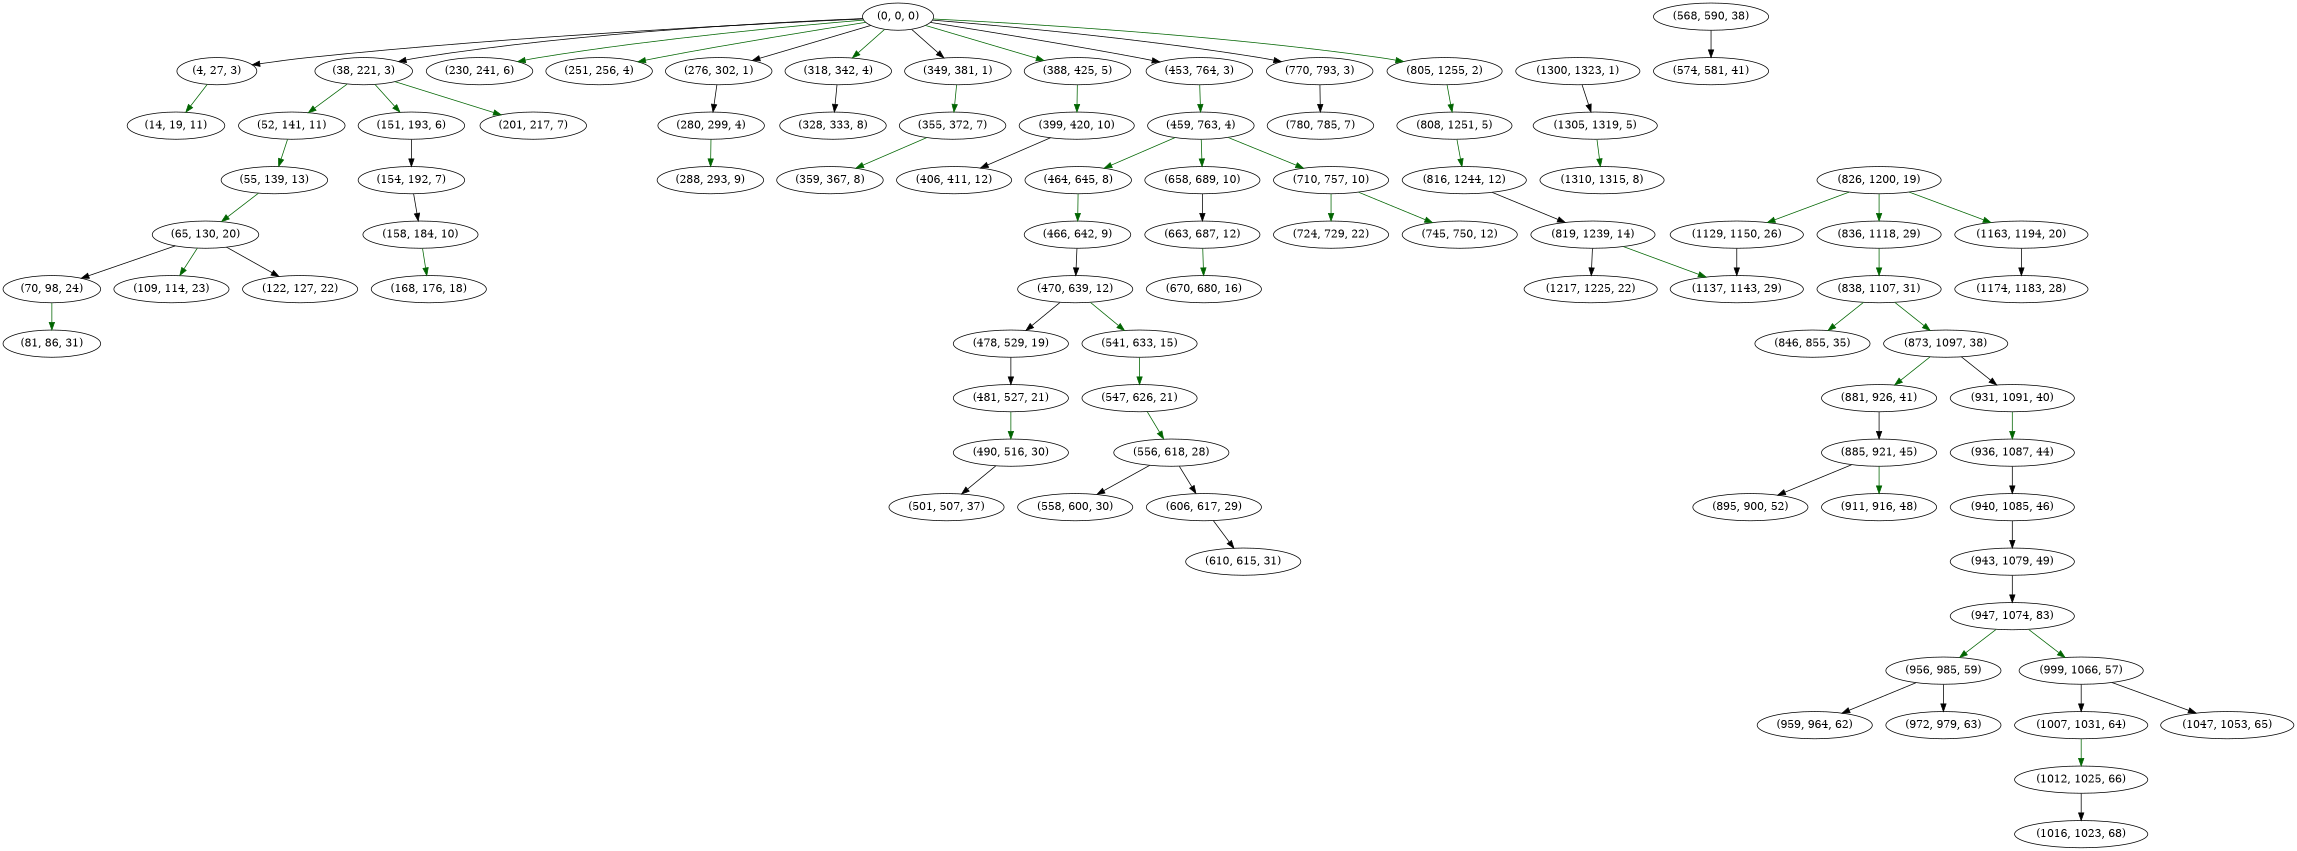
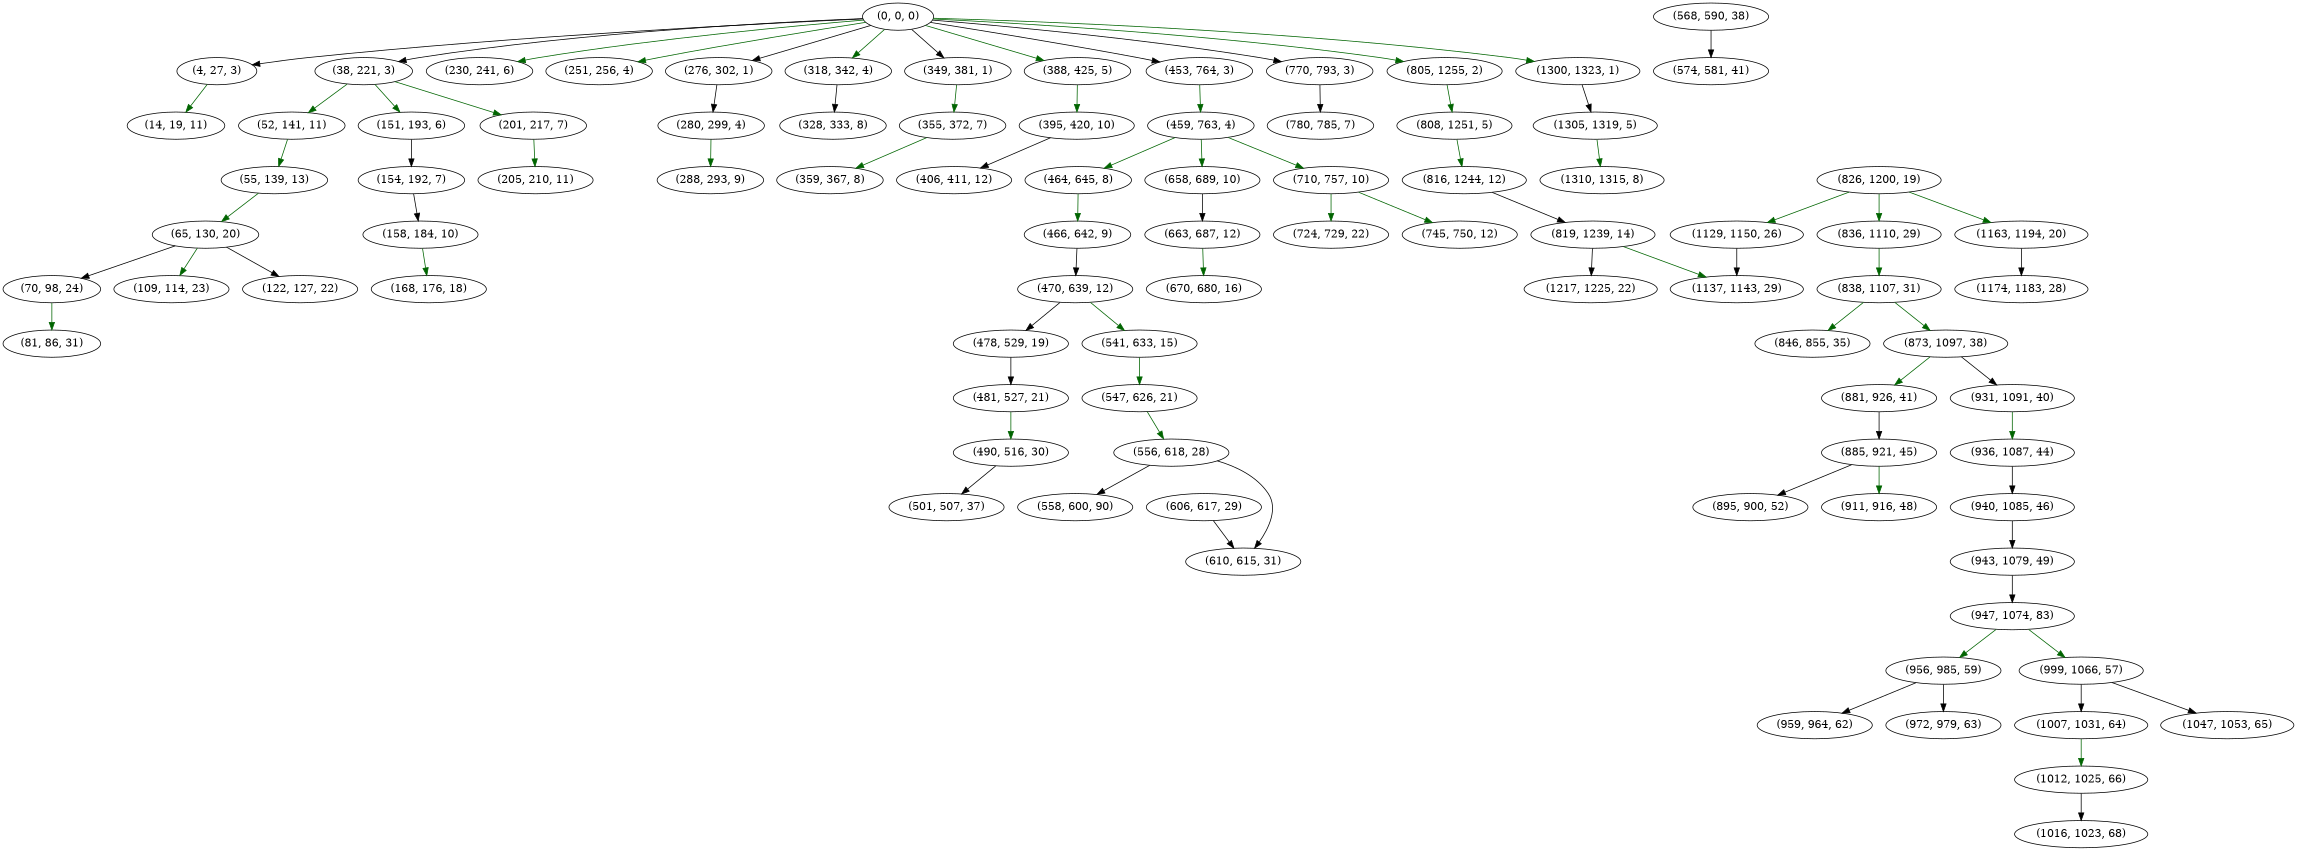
  digraph {
    edge [color=darkgreen]
    "(0, 0, 0)"
    "(4, 27, 3)"
    "(38, 221, 3)"
    "(230, 241, 6)"
    "(251, 256, 4)"
    "(276, 302, 1)"
    "(318, 342, 4)"
    "(349, 381, 1)"
    "(388, 425, 5)"
    "(453, 764, 3)"
    "(770, 793, 3)"
    "(805, 1255, 2)"
    "(1300, 1323, 1)"
    "(14, 19, 11)"
    "(52, 141, 11)"
    "(151, 193, 6)"
    "(201, 217, 7)"
    "(280, 299, 4)"
    "(328, 333, 8)"
    "(355, 372, 7)"
-   "(399, 420, 10)"
+   "(399, 420, 10)" [label="(395, 420, 10)"]
    "(459, 763, 4)"
    "(780, 785, 7)"
    "(808, 1251, 5)"
    "(1305, 1319, 5)"
    "(55, 139, 13)"
    "(154, 192, 7)"
+   "(205, 210, 11)"
    "(65, 130, 20)"
    "(70, 98, 24)"
    "(109, 114, 23)"
    "(122, 127, 22)"
    "(81, 86, 31)"
    "(158, 184, 10)"
    "(168, 176, 18)"
    "(288, 293, 9)"
    "(359, 367, 8)"
    "(406, 411, 12)"
    "(464, 645, 8)"
    "(658, 689, 10)"
    "(710, 757, 10)"
    "(466, 642, 9)"
    "(663, 687, 12)"
    "(724, 729, 22)"
    "(745, 750, 12)"
    "(470, 639, 12)"
    "(478, 529, 19)"
    "(541, 633, 15)"
    "(481, 527, 21)"
    "(547, 626, 21)"
    "(490, 516, 30)"
    "(501, 507, 37)"
    "(556, 618, 28)"
-   "(558, 600, 30)"
+   "(558, 600, 30)" [label="(558, 600, 90)"]
    "(606, 617, 29)"
    "(610, 615, 31)"
    "(568, 590, 38)"
    "(574, 581, 41)"
    "(670, 680, 16)"
    "(816, 1244, 12)"
    "(819, 1239, 14)"
    "(1217, 1225, 22)"
    "(1137, 1143, 29)"
    "(826, 1200, 19)"
-   "(836, 1110, 29)" [label="(836, 1118, 29)"]
+   "(836, 1110, 29)"
    "(1129, 1150, 26)"
    "(1163, 1194, 20)"
    "(838, 1107, 31)"
    "(1174, 1183, 28)"
    "(846, 855, 35)"
    "(873, 1097, 38)"
    "(881, 926, 41)"
    "(931, 1091, 40)"
    "(885, 921, 45)"
    "(936, 1087, 44)"
    "(895, 900, 52)"
    "(911, 916, 48)"
    "(940, 1085, 46)"
    "(943, 1079, 49)"
    n80 [label="(947, 1074, 83)"]
    "(956, 985, 59)"
    "(999, 1066, 57)"
    "(959, 964, 62)"
    "(972, 979, 63)"
    "(1007, 1031, 64)"
    "(1047, 1053, 65)"
    "(1012, 1025, 66)"
    "(1016, 1023, 68)"
    "(1310, 1315, 8)"
    "(0, 0, 0)" -> "(4, 27, 3)" [color=black]
    "(0, 0, 0)" -> "(38, 221, 3)" [color=black]
    "(0, 0, 0)" -> "(230, 241, 6)"
    "(0, 0, 0)" -> "(251, 256, 4)"
    "(0, 0, 0)" -> "(276, 302, 1)" [color=black]
    "(0, 0, 0)" -> "(318, 342, 4)"
    "(0, 0, 0)" -> "(349, 381, 1)" [color=black]
    "(0, 0, 0)" -> "(388, 425, 5)"
    "(0, 0, 0)" -> "(453, 764, 3)" [color=black]
    "(0, 0, 0)" -> "(770, 793, 3)" [color=black]
    "(0, 0, 0)" -> "(805, 1255, 2)"
+   "(0, 0, 0)" -> "(1300, 1323, 1)"
    "(4, 27, 3)" -> "(14, 19, 11)"
    "(38, 221, 3)" -> "(52, 141, 11)"
    "(38, 221, 3)" -> "(151, 193, 6)"
    "(38, 221, 3)" -> "(201, 217, 7)"
    "(276, 302, 1)" -> "(280, 299, 4)" [color=black]
    "(318, 342, 4)" -> "(328, 333, 8)" [color=black]
    "(349, 381, 1)" -> "(355, 372, 7)"
    "(388, 425, 5)" -> "(399, 420, 10)"
    "(453, 764, 3)" -> "(459, 763, 4)"
    "(770, 793, 3)" -> "(780, 785, 7)" [color=black]
    "(805, 1255, 2)" -> "(808, 1251, 5)"
    "(1300, 1323, 1)" -> "(1305, 1319, 5)" [color=black]
    "(52, 141, 11)" -> "(55, 139, 13)"
    "(151, 193, 6)" -> "(154, 192, 7)" [color=black]
+   "(201, 217, 7)" -> "(205, 210, 11)"
    "(280, 299, 4)" -> "(288, 293, 9)"
    "(355, 372, 7)" -> "(359, 367, 8)"
    "(399, 420, 10)" -> "(406, 411, 12)" [color=black]
    "(459, 763, 4)" -> "(464, 645, 8)"
    "(459, 763, 4)" -> "(658, 689, 10)"
    "(459, 763, 4)" -> "(710, 757, 10)"
    "(808, 1251, 5)" -> "(816, 1244, 12)"
    "(1305, 1319, 5)" -> "(1310, 1315, 8)"
    "(55, 139, 13)" -> "(65, 130, 20)"
    "(154, 192, 7)" -> "(158, 184, 10)" [color=black]
    "(65, 130, 20)" -> "(70, 98, 24)" [color=black]
    "(65, 130, 20)" -> "(109, 114, 23)"
    "(65, 130, 20)" -> "(122, 127, 22)" [color=black]
    "(70, 98, 24)" -> "(81, 86, 31)"
    "(158, 184, 10)" -> "(168, 176, 18)"
    "(464, 645, 8)" -> "(466, 642, 9)"
    "(658, 689, 10)" -> "(663, 687, 12)" [color=black]
    "(710, 757, 10)" -> "(724, 729, 22)"
    "(710, 757, 10)" -> "(745, 750, 12)"
    "(466, 642, 9)" -> "(470, 639, 12)" [color=black]
    "(663, 687, 12)" -> "(670, 680, 16)"
    "(470, 639, 12)" -> "(478, 529, 19)" [color=black]
    "(470, 639, 12)" -> "(541, 633, 15)"
    "(478, 529, 19)" -> "(481, 527, 21)" [color=black]
    "(541, 633, 15)" -> "(547, 626, 21)"
    "(481, 527, 21)" -> "(490, 516, 30)"
    "(547, 626, 21)" -> "(556, 618, 28)"
    "(490, 516, 30)" -> "(501, 507, 37)" [color=black]
    "(556, 618, 28)" -> "(558, 600, 30)" [color=black]
-   "(556, 618, 28)" -> "(606, 617, 29)" [color=black]
+   "(556, 618, 28)" -> "(610, 615, 31)" [color=black]
    "(606, 617, 29)" -> "(610, 615, 31)" [color=black]
    "(568, 590, 38)" -> "(574, 581, 41)" [color=black]
    "(816, 1244, 12)" -> "(819, 1239, 14)" [color=black]
    "(819, 1239, 14)" -> "(1217, 1225, 22)" [color=black]
    "(819, 1239, 14)" -> "(1137, 1143, 29)"
    "(826, 1200, 19)" -> "(836, 1110, 29)"
    "(826, 1200, 19)" -> "(1129, 1150, 26)"
    "(826, 1200, 19)" -> "(1163, 1194, 20)"
    "(836, 1110, 29)" -> "(838, 1107, 31)"
    "(1129, 1150, 26)" -> "(1137, 1143, 29)" [color=black]
    "(1163, 1194, 20)" -> "(1174, 1183, 28)" [color=black]
    "(838, 1107, 31)" -> "(846, 855, 35)"
    "(838, 1107, 31)" -> "(873, 1097, 38)"
    "(873, 1097, 38)" -> "(881, 926, 41)"
    "(873, 1097, 38)" -> "(931, 1091, 40)" [color=black]
    "(881, 926, 41)" -> "(885, 921, 45)" [color=black]
    "(931, 1091, 40)" -> "(936, 1087, 44)"
    "(885, 921, 45)" -> "(895, 900, 52)" [color=black]
    "(885, 921, 45)" -> "(911, 916, 48)"
    "(936, 1087, 44)" -> "(940, 1085, 46)" [color=black]
    "(940, 1085, 46)" -> "(943, 1079, 49)" [color=black]
    "(943, 1079, 49)" -> n80 [color=black]
    n80 -> "(956, 985, 59)"
    n80 -> "(999, 1066, 57)"
    "(956, 985, 59)" -> "(959, 964, 62)" [color=black]
    "(956, 985, 59)" -> "(972, 979, 63)" [color=black]
    "(999, 1066, 57)" -> "(1007, 1031, 64)" [color=black]
    "(999, 1066, 57)" -> "(1047, 1053, 65)" [color=black]
    "(1007, 1031, 64)" -> "(1012, 1025, 66)"
    "(1012, 1025, 66)" -> "(1016, 1023, 68)" [color=black]
  }
